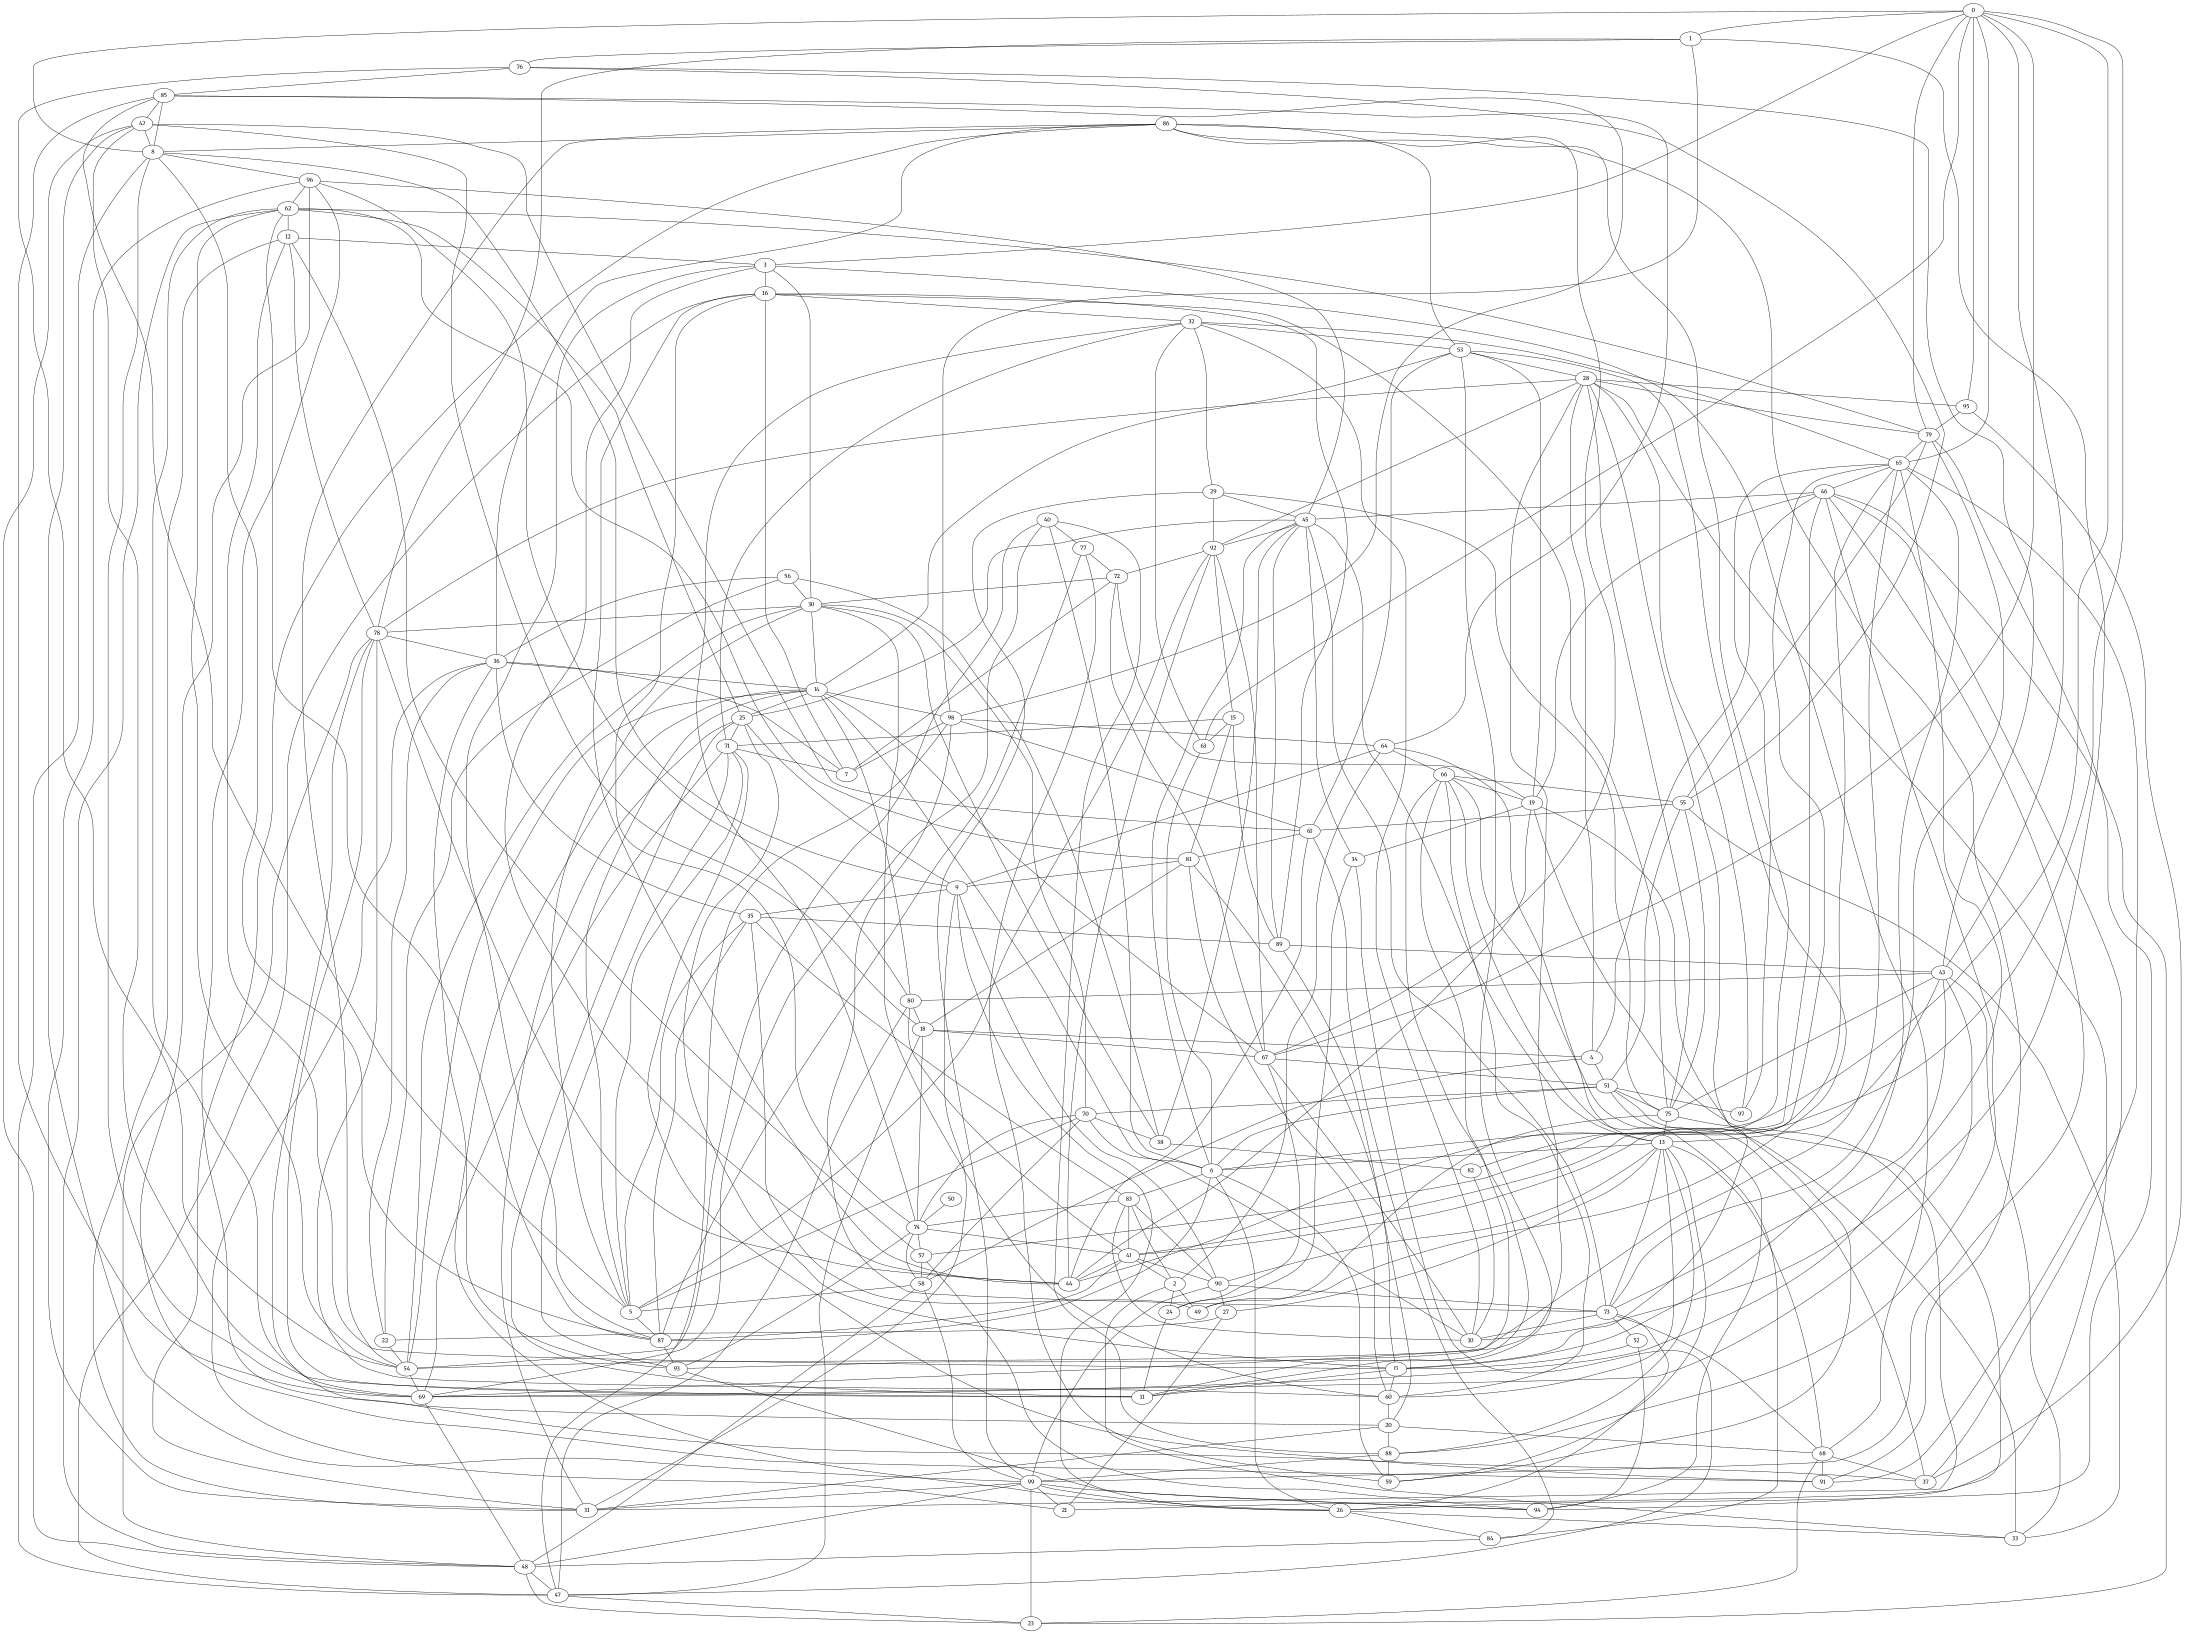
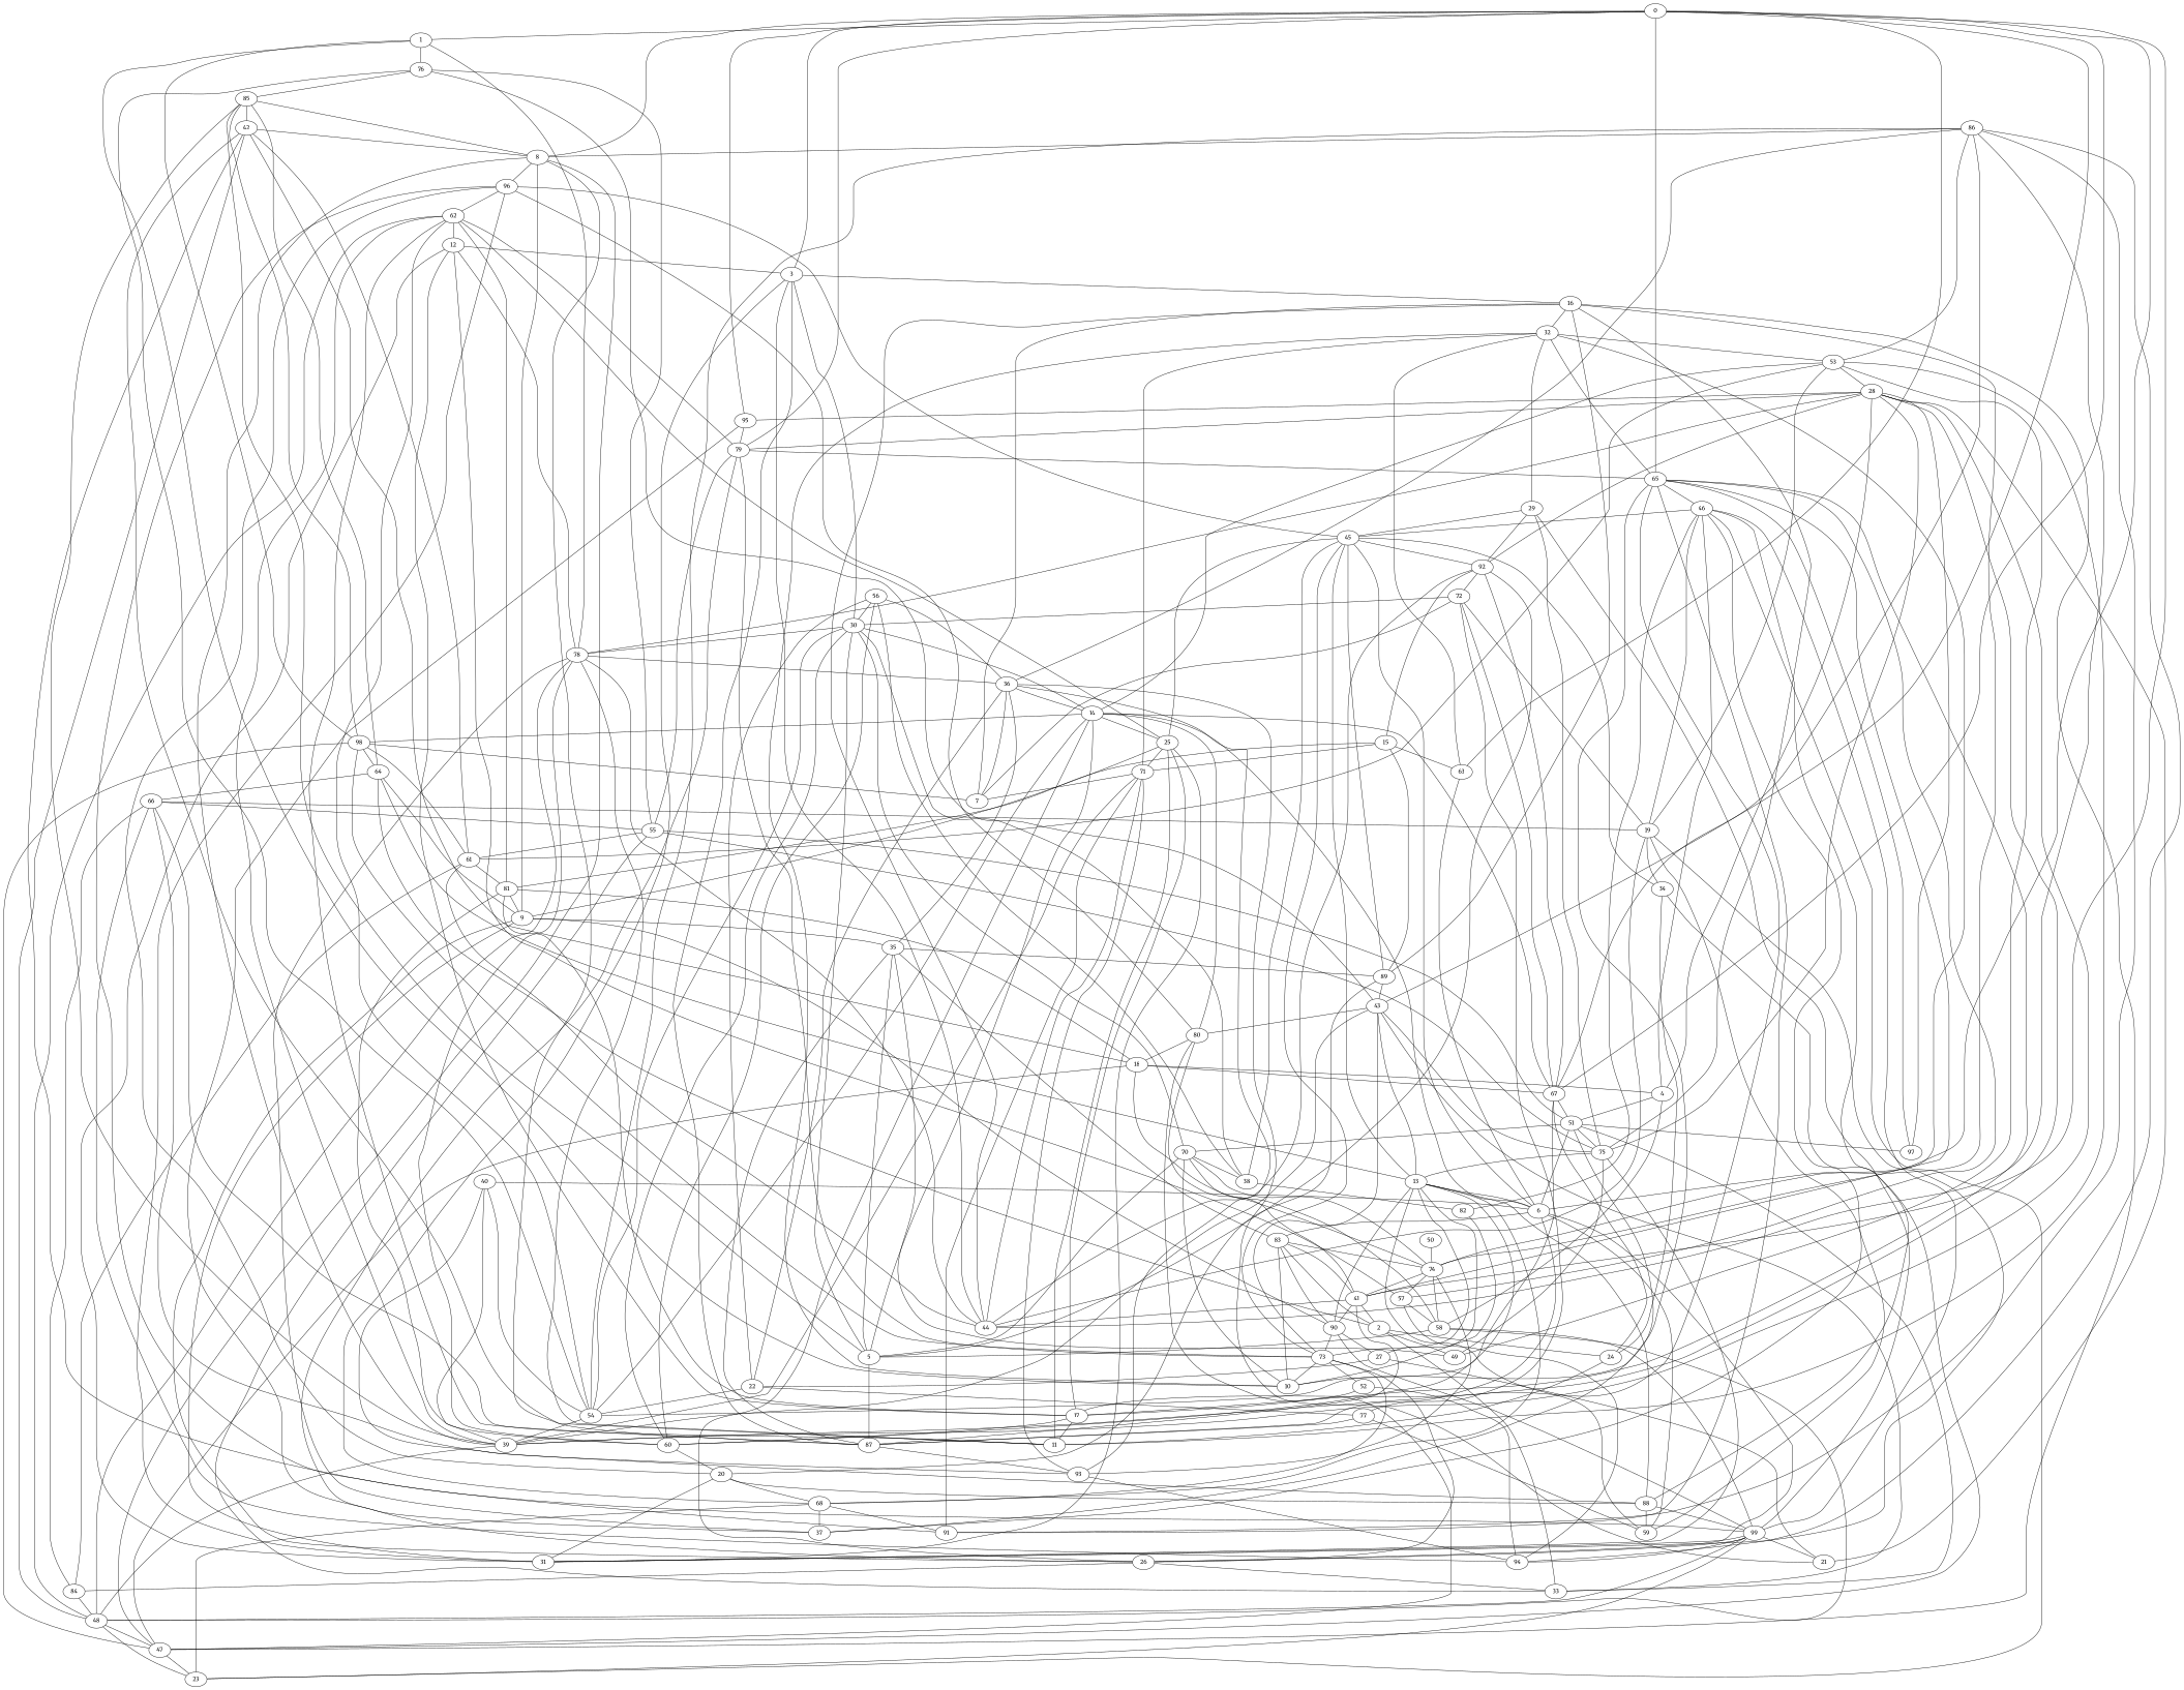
  graph {
    fontname=Merriweather
    node [fontname=Merriweather]
    edge [fontname=Merriweather]
    0
    1
    3
    6
    65
    67
    79
    95
    76
    78
    16
    44
    87
    51
    14
    26
    45
    59
    83
    46
    32
    57
    17
    24
    10
    72
    92
    28
    62
    85
    43
    36
    12
    2
    33
    49
    11
    55
    35
    75
    47
    89
    93
    4
    58
    19
    82
    70
    37
    97
    5
    74
    99
    48
    30
    25
    53
    98
    54
    38
    42
-   39 [label=69]
+   39
    9
    84
    96
    13
    34
    73
    90
    41
    7
    21
    8
    31
    23
    80
    91
    27
    63
    71
    29
    66
    18
    61
    94
    68
    88
    64
    15
    81
    60
    20
    22
    77
    40
    52
    50
    56
    86
    0 -- 1
    0 -- 3
    0 -- 6
    0 -- 65
    0 -- 67
    0 -- 79
    0 -- 95
    1 -- 76
    1 -- 78
    3 -- 16
    3 -- 44
    3 -- 87
    6 -- 87
    6 -- 51
    6 -- 14
    6 -- 26
    6 -- 45
    6 -- 59
    6 -- 83
    65 -- 46
    65 -- 32
    65 -- 57
    65 -- 17
    67 -- 51
    67 -- 14
    67 -- 24
    67 -- 10
    67 -- 72
    67 -- 92
    79 -- 65
    79 -- 26
    79 -- 28
    79 -- 62
    95 -- 79
    76 -- 85
    76 -- 43
    78 -- 44
    78 -- 28
    78 -- 36
    78 -- 12
    16 -- 44
    16 -- 32
    16 -- 47
    16 -- 89
    87 -- 62
    87 -- 35
    87 -- 93
    51 -- 33
    51 -- 55
    51 -- 75
    51 -- 70
    51 -- 37
    51 -- 97
    14 -- 30
    14 -- 25
    14 -- 53
    14 -- 98
    26 -- 14
    26 -- 33
    26 -- 9
    26 -- 84
    45 -- 92
    45 -- 89
    45 -- 96
    45 -- 13
    45 -- 34
    45 -- 73
    59 -- 13
    83 -- 10
    83 -- 2
    83 -- 35
    83 -- 74
    83 -- 90
    83 -- 41
    46 -- 45
    46 -- 19
    46 -- 82
    32 -- 53
    32 -- 63
    32 -- 71
    32 -- 29
    57 -- 58
    57 -- 94
    17 -- 12
    17 -- 11
    17 -- 81
    17 -- 60
    24 -- 11
    10 -- 1
    10 -- 32
    72 -- 30
    72 -- 7
    92 -- 44
    92 -- 72
    92 -- 5
    92 -- 15
    28 -- 95
    28 -- 17
    28 -- 92
    28 -- 4
    28 -- 21
    62 -- 12
    62 -- 25
    62 -- 54
    62 -- 39
    62 -- 81
    85 -- 42
    85 -- 39
    43 -- 0
    43 -- 75
    43 -- 39
    43 -- 80
    36 -- 14
    36 -- 21
    12 -- 3
    12 -- 57
    2 -- 24
    2 -- 33
    2 -- 49
    33 -- 43
    33 -- 55
    49 -- 35
    49 -- 75
    11 -- 78
    11 -- 42
    11 -- 66
    55 -- 79
    55 -- 76
    55 -- 75
    55 -- 61
    35 -- 36
    35 -- 89
    35 -- 5
    75 -- 16
    75 -- 28
    75 -- 13
    47 -- 23
    47 -- 80
    89 -- 43
    93 -- 36
    93 -- 66
    93 -- 94
    4 -- 51
    4 -- 46
    4 -- 58
    58 -- 5
    58 -- 74
    58 -- 99
    58 -- 48
    19 -- 44
    19 -- 59
    19 -- 72
    19 -- 53
    19 -- 34
    19 -- 94
    82 -- 10
    70 -- 10
    70 -- 58
    70 -- 5
    70 -- 74
    70 -- 38
    37 -- 95
    37 -- 78
    37 -- 46
    97 -- 65
    97 -- 28
    5 -- 87
    5 -- 14
    5 -- 85
    5 -- 30
    74 -- 16
    74 -- 32
    74 -- 57
    74 -- 93
    74 -- 41
    99 -- 26
    99 -- 46
    99 -- 42
    99 -- 21
    99 -- 31
    99 -- 23
    99 -- 94
    48 -- 78
    48 -- 62
    48 -- 47
    48 -- 99
    48 -- 42
    48 -- 23
    30 -- 3
    30 -- 78
    30 -- 70
    30 -- 54
    30 -- 38
    25 -- 45
    25 -- 17
    25 -- 11
    25 -- 9
    25 -- 31
    25 -- 71
    53 -- 28
    53 -- 49
    53 -- 11
    53 -- 61
    98 -- 1
    98 -- 85
    98 -- 47
    98 -- 7
    98 -- 64
    54 -- 65
    54 -- 76
    54 -- 14
    54 -- 39
    38 -- 45
    38 -- 82
    42 -- 8
    42 -- 18
    42 -- 61
    39 -- 65
    39 -- 28
    39 -- 48
    39 -- 8
    9 -- 35
    9 -- 90
    9 -- 31
    84 -- 48
    84 -- 66
    96 -- 62
    96 -- 31
    96 -- 91
    13 -- 6
    13 -- 43
    13 -- 68
    13 -- 88
    34 -- 24
    34 -- 47
    73 -- 79
    73 -- 26
    73 -- 10
    73 -- 43
    73 -- 98
    73 -- 13
    73 -- 68
    73 -- 52
    90 -- 99
    90 -- 13
    90 -- 73
    90 -- 27
    41 -- 0
    41 -- 65
    41 -- 44
    41 -- 87
    41 -- 2
    41 -- 90
    7 -- 16
    7 -- 36
    8 -- 0
    8 -- 87
    8 -- 85
    8 -- 47
    8 -- 9
    8 -- 96
    31 -- 12
    31 -- 75
    23 -- 46
    80 -- 14
    80 -- 96
    80 -- 41
    80 -- 18
    91 -- 65
    27 -- 13
    27 -- 21
    27 -- 22
    63 -- 0
    63 -- 6
    71 -- 93
-   71 -- 5
+   71 -- 44
    71 -- 39
    71 -- 7
    71 -- 91
    29 -- 45
    29 -- 92
    29 -- 75
    29 -- 99
    66 -- 55
    66 -- 19
    18 -- 67
    18 -- 47
    18 -- 4
    18 -- 74
    18 -- 81
    61 -- 44
    61 -- 98
    61 -- 84
    61 -- 81
    94 -- 66
    68 -- 3
    68 -- 37
    68 -- 23
    68 -- 91
    88 -- 59
    88 -- 46
    88 -- 99
    64 -- 85
    64 -- 2
    64 -- 9
    64 -- 13
    64 -- 66
    15 -- 89
    15 -- 63
    15 -- 71
    15 -- 81
    81 -- 9
    60 -- 78
    60 -- 30
    60 -- 13
    60 -- 81
    60 -- 20
    20 -- 89
    20 -- 96
    20 -- 31
    20 -- 68
    20 -- 88
    22 -- 36
    22 -- 54
-   40 -- 77
+   22 -- 77
    77 -- 87
    77 -- 59
    77 -- 72
    40 -- 6
    40 -- 54
    40 -- 39
    40 -- 88
    52 -- 17
    52 -- 94
    50 -- 74
    56 -- 36
    56 -- 30
    56 -- 38
-   66 -- 60
+   56 -- 60
    56 -- 22
    86 -- 67
    86 -- 44
    86 -- 36
    86 -- 53
    86 -- 54
    86 -- 8
    86 -- 31
    86 -- 91
  }
